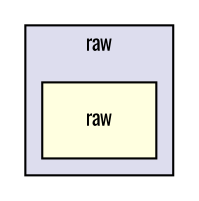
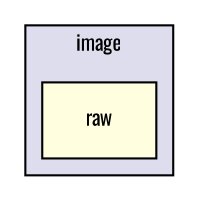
  digraph {
    compound=true
    fontname=Oswald
    n1 [fillcolor=lightyellow fontname=Oswald fontsize=10 label=raw pencolor=black shape=box style=filled]
    subgraph cluster_1 {
      bgcolor="#ddddee"
      fontsize=10
-     label=raw
+     label=image
      pencolor=black
      n1
    }
  }
